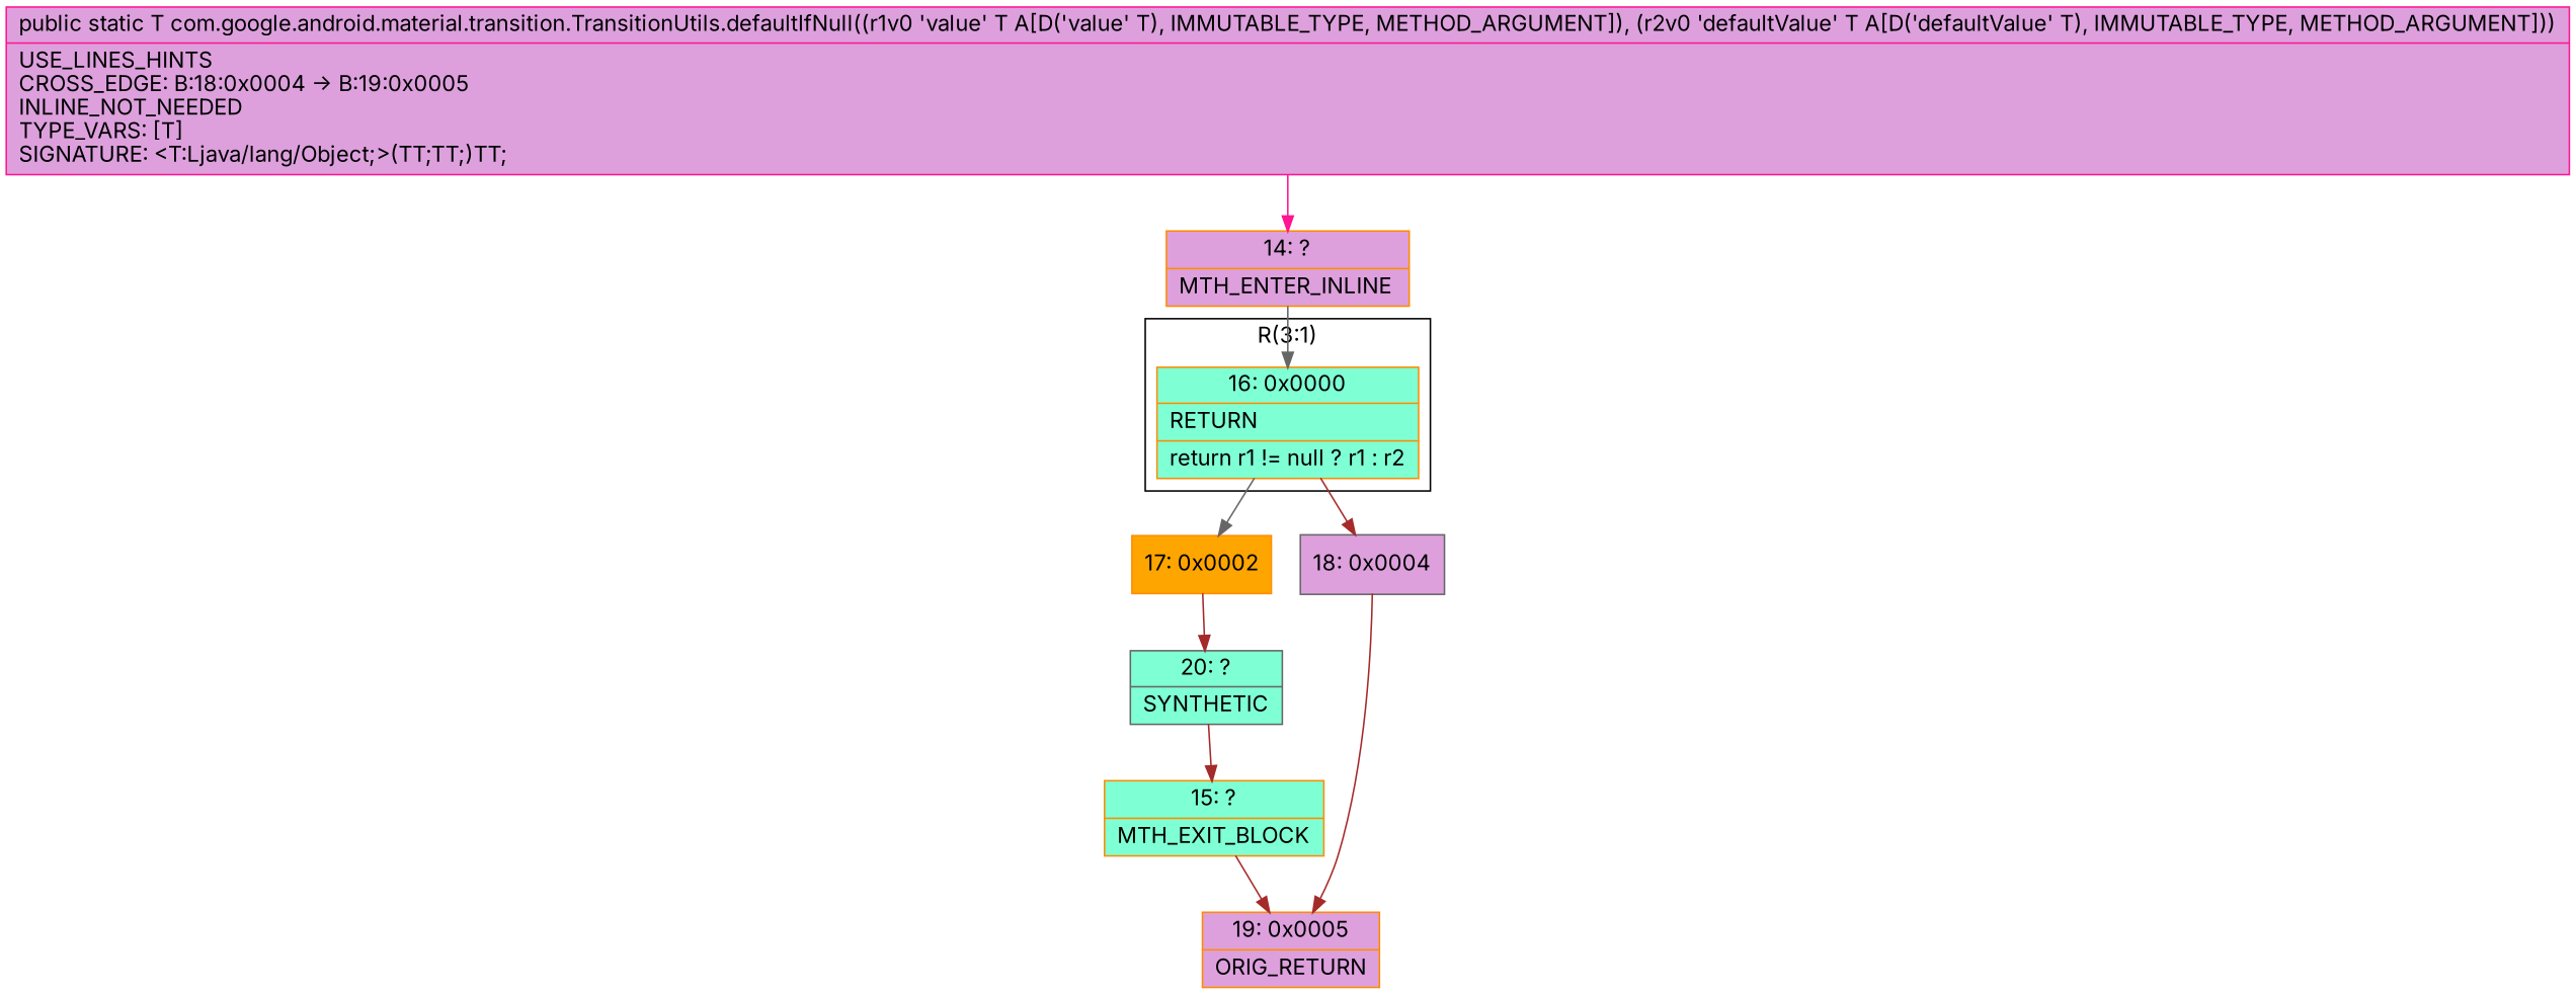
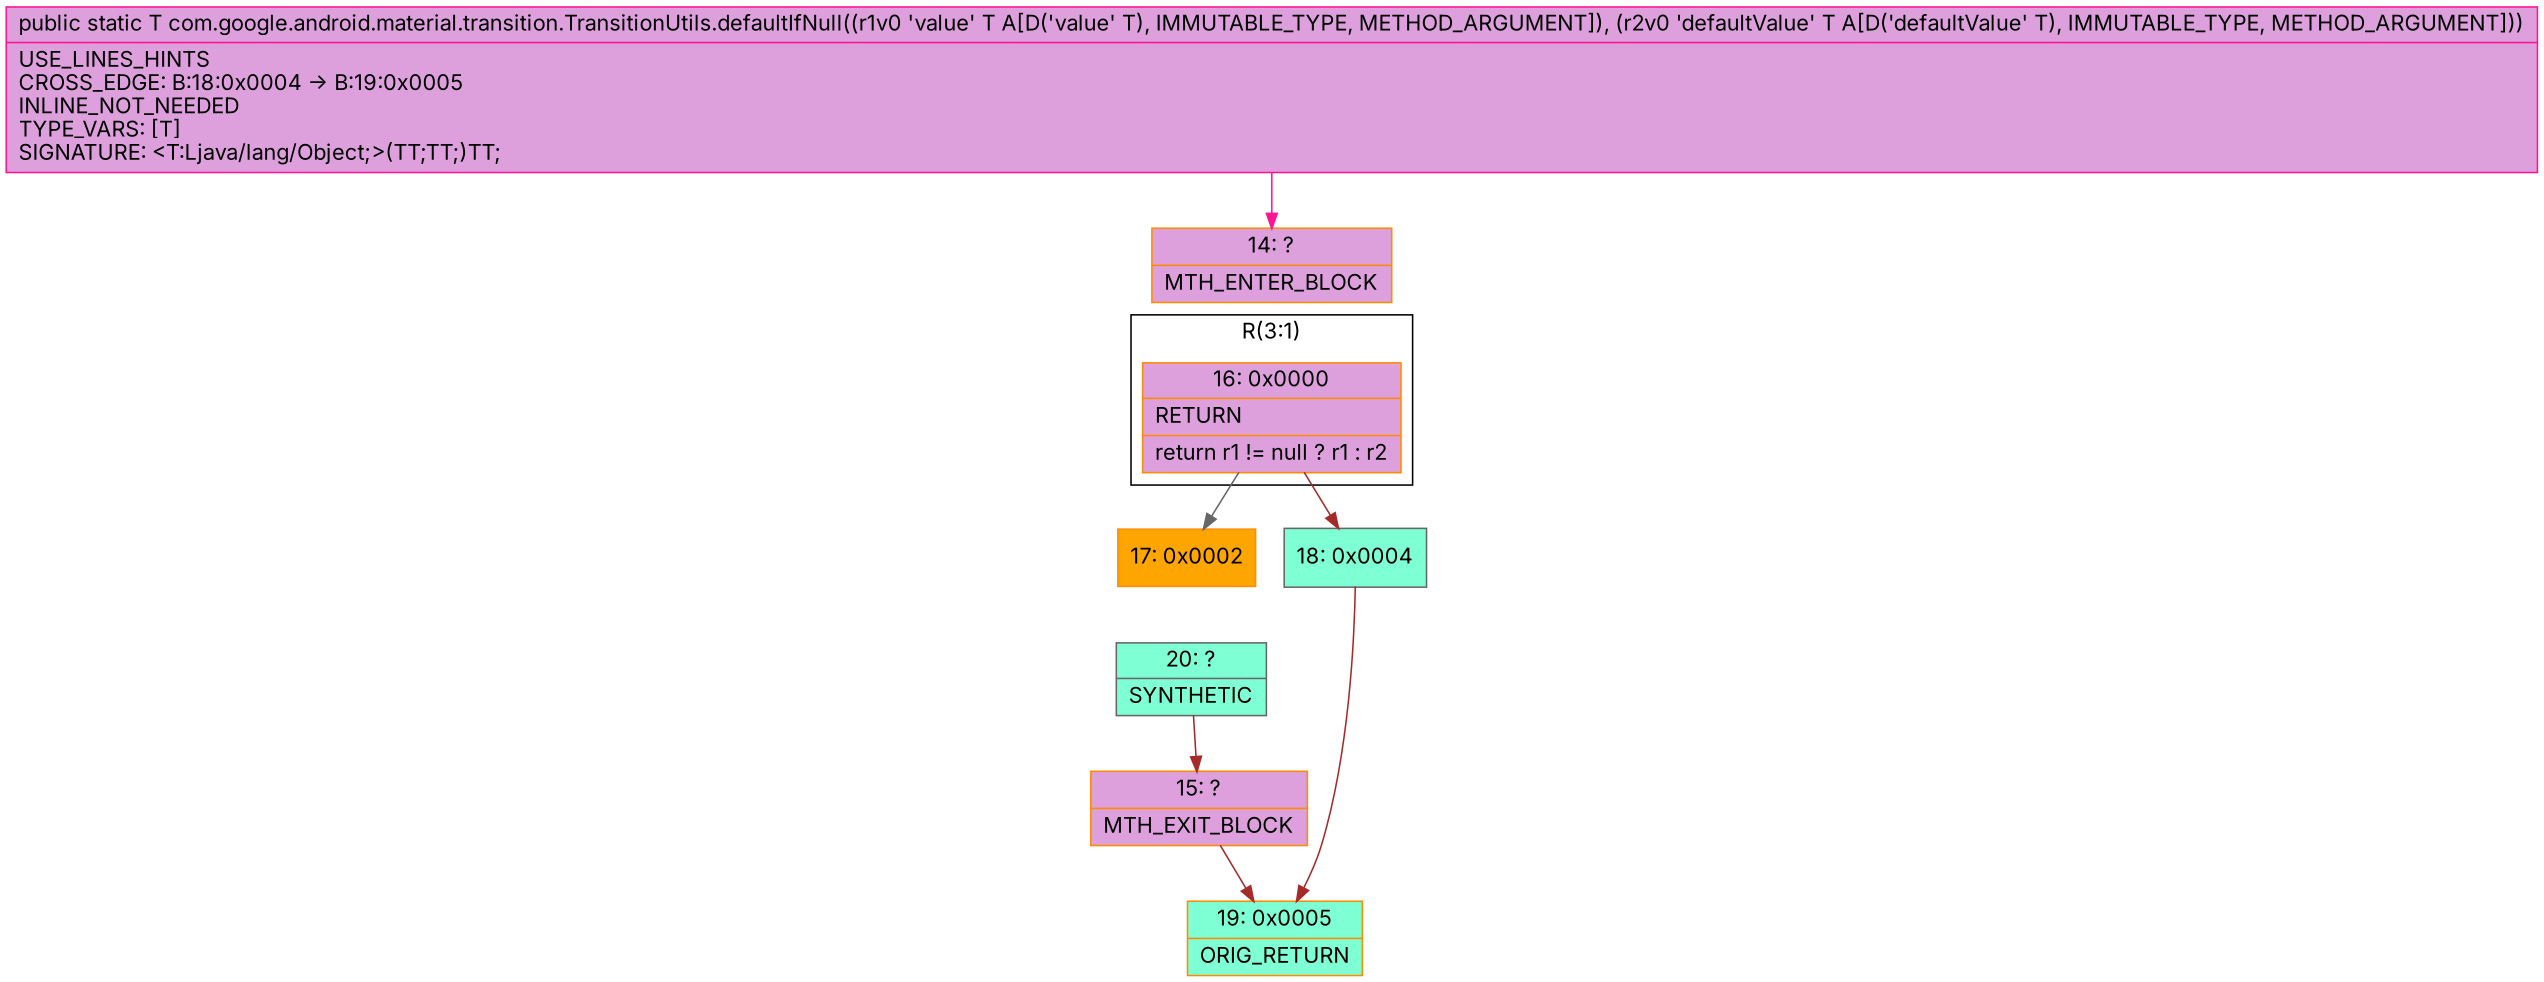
  digraph {
    fontname=Inter
    node [color=darkorange fillcolor=aquamarine fontname=Inter shape=record style=filled]
    edge [color=brown fontname=Inter]
-   n1 [label="{16\:\ 0x0000|RETURN\l|return r1 != null ? r1 : r2\l}"]
+   n1 [fillcolor=plum label="{16\:\ 0x0000|RETURN\l|return r1 != null ? r1 : r2\l}"]
    n2 [fillcolor=orange label="{17\:\ 0x0002}"]
-   n3 [color=gray40 fillcolor=plum label="{18\:\ 0x0004}"]
+   n3 [color=gray40 label="{18\:\ 0x0004}"]
    n4 [color=gray40 label="{20\:\ ?|SYNTHETIC\l}"]
-   n5 [fillcolor=plum label="{19\:\ 0x0005|ORIG_RETURN\l}"]
-   n6 [fillcolor=plum label="{14\:\ ?|MTH_ENTER_INLINE\l}"]
-   n7 [label="{15\:\ ?|MTH_EXIT_BLOCK\l}"]
+   n5 [label="{19\:\ 0x0005|ORIG_RETURN\l}"]
+   n6 [fillcolor=plum label="{14\:\ ?|MTH_ENTER_BLOCK\l}"]
+   n7 [fillcolor=plum label="{15\:\ ?|MTH_EXIT_BLOCK\l}"]
    n8 [color=deeppink fillcolor=plum label="{public static T com.google.android.material.transition.TransitionUtils.defaultIfNull((r1v0 'value' T A[D('value' T), IMMUTABLE_TYPE, METHOD_ARGUMENT]), (r2v0 'defaultValue' T A[D('defaultValue' T), IMMUTABLE_TYPE, METHOD_ARGUMENT]))  | USE_LINES_HINTS\lCROSS_EDGE: B:18:0x0004 \-\> B:19:0x0005\lINLINE_NOT_NEEDED\lTYPE_VARS: [T]\lSIGNATURE: \<T:Ljava\/lang\/Object;\>(TT;TT;)TT;\l}"]
    subgraph cluster_1 {
      label="R(3:1)"
      n1
    }
    n1 -> n2 [color=gray40]
    n1 -> n3
-   n2 -> n4
    n3 -> n5
    n4 -> n7
-   n6 -> n1 [color=gray40]
    n7 -> n5
    n8 -> n6 [color=deeppink]
  }
